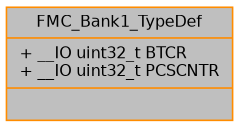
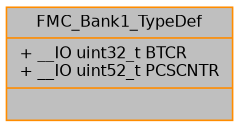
  digraph {
-   n1 [color=darkorange fillcolor=grey75 fontcolor=black fontname=Helvetica fontsize=10 height=0.2 label="{FMC_Bank1_TypeDef\n|+ __IO uint32_t BTCR\l+ __IO uint32_t PCSCNTR\l|}" shape=record style=filled width=0.4]
+   n1 [color=darkorange fillcolor=grey75 fontcolor=black fontname=Helvetica fontsize=10 height=0.2 label="{FMC_Bank1_TypeDef\n|+ __IO uint32_t BTCR\l+ __IO uint52_t PCSCNTR\l|}" shape=record style=filled width=0.4]
  }
